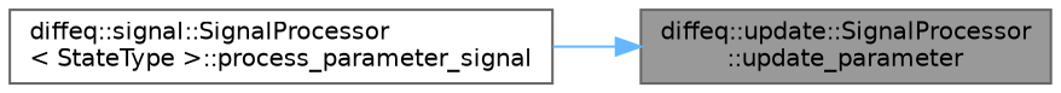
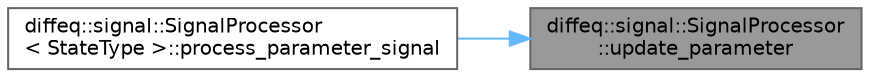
  digraph {
    rankdir=RL
    node [fontname=Helvetica fontsize=10 shape=box style=filled]
-   n1 [color=gray40 fillcolor=grey60 fontcolor=black height=0.2 label="diffeq::update::SignalProcessor\l::update_parameter" width=0.4]
+   n1 [color=gray40 fillcolor=grey60 fontcolor=black height=0.2 label="diffeq::signal::SignalProcessor\l::update_parameter" width=0.4]
    n2 [color=grey40 fillcolor=white height=0.2 label="diffeq::signal::SignalProcessor\l\< StateType \>::process_parameter_signal" width=0.4]
    n1 -> n2 [color=steelblue1 dir=back fontname=Helvetica fontsize=10 labelfontname=Helvetica labelfontsize=10 style=solid]
  }
